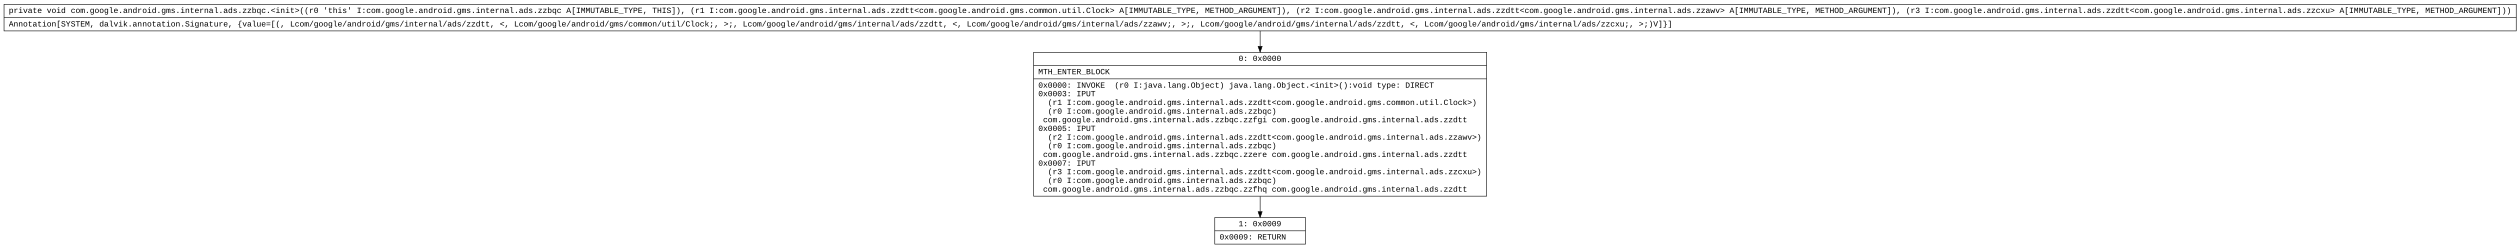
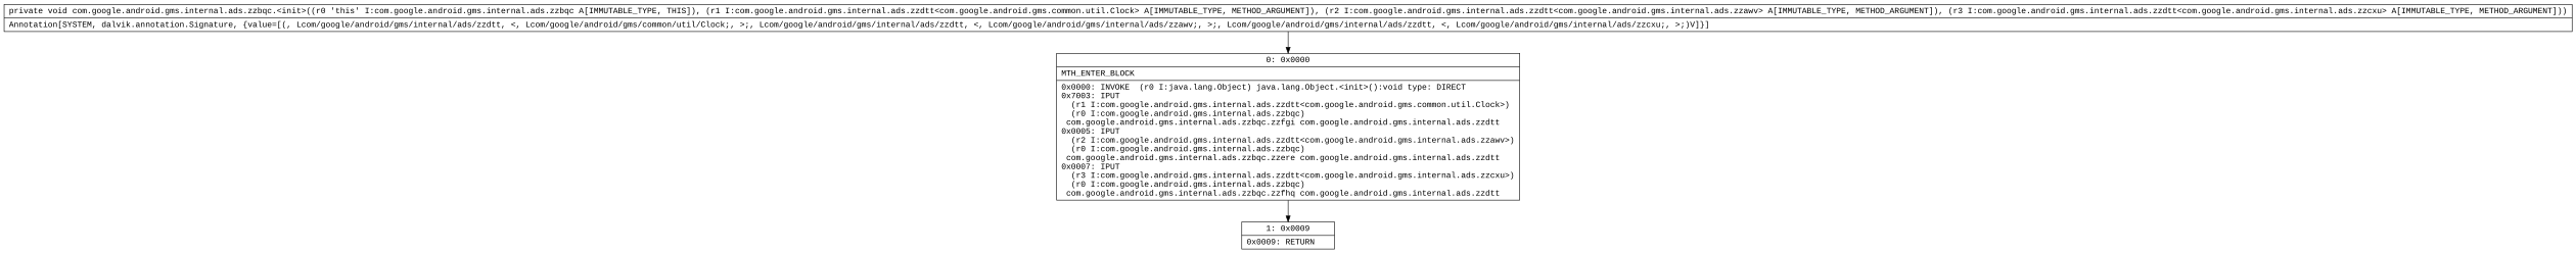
  digraph {
    fontname="Liberation Mono"
    node [shape=record fontname="Liberation Mono"]
    edge [fontname="Liberation Mono"]
-   n1 [label="{0\:\ 0x0000|MTH_ENTER_BLOCK\l|0x0000: INVOKE  (r0 I:java.lang.Object) java.lang.Object.\<init\>():void type: DIRECT \l0x0003: IPUT  \l  (r1 I:com.google.android.gms.internal.ads.zzdtt\<com.google.android.gms.common.util.Clock\>)\l  (r0 I:com.google.android.gms.internal.ads.zzbqc)\l com.google.android.gms.internal.ads.zzbqc.zzfgi com.google.android.gms.internal.ads.zzdtt \l0x0005: IPUT  \l  (r2 I:com.google.android.gms.internal.ads.zzdtt\<com.google.android.gms.internal.ads.zzawv\>)\l  (r0 I:com.google.android.gms.internal.ads.zzbqc)\l com.google.android.gms.internal.ads.zzbqc.zzere com.google.android.gms.internal.ads.zzdtt \l0x0007: IPUT  \l  (r3 I:com.google.android.gms.internal.ads.zzdtt\<com.google.android.gms.internal.ads.zzcxu\>)\l  (r0 I:com.google.android.gms.internal.ads.zzbqc)\l com.google.android.gms.internal.ads.zzbqc.zzfhq com.google.android.gms.internal.ads.zzdtt \l}"]
+   n1 [label="{0\:\ 0x0000|MTH_ENTER_BLOCK\l|0x0000: INVOKE  (r0 I:java.lang.Object) java.lang.Object.\<init\>():void type: DIRECT \l0x7003: IPUT  \l  (r1 I:com.google.android.gms.internal.ads.zzdtt\<com.google.android.gms.common.util.Clock\>)\l  (r0 I:com.google.android.gms.internal.ads.zzbqc)\l com.google.android.gms.internal.ads.zzbqc.zzfgi com.google.android.gms.internal.ads.zzdtt \l0x0005: IPUT  \l  (r2 I:com.google.android.gms.internal.ads.zzdtt\<com.google.android.gms.internal.ads.zzawv\>)\l  (r0 I:com.google.android.gms.internal.ads.zzbqc)\l com.google.android.gms.internal.ads.zzbqc.zzere com.google.android.gms.internal.ads.zzdtt \l0x0007: IPUT  \l  (r3 I:com.google.android.gms.internal.ads.zzdtt\<com.google.android.gms.internal.ads.zzcxu\>)\l  (r0 I:com.google.android.gms.internal.ads.zzbqc)\l com.google.android.gms.internal.ads.zzbqc.zzfhq com.google.android.gms.internal.ads.zzdtt \l}"]
    n2 [label="{1\:\ 0x0009|0x0009: RETURN   \l}"]
    n3 [label="{private void com.google.android.gms.internal.ads.zzbqc.\<init\>((r0 'this' I:com.google.android.gms.internal.ads.zzbqc A[IMMUTABLE_TYPE, THIS]), (r1 I:com.google.android.gms.internal.ads.zzdtt\<com.google.android.gms.common.util.Clock\> A[IMMUTABLE_TYPE, METHOD_ARGUMENT]), (r2 I:com.google.android.gms.internal.ads.zzdtt\<com.google.android.gms.internal.ads.zzawv\> A[IMMUTABLE_TYPE, METHOD_ARGUMENT]), (r3 I:com.google.android.gms.internal.ads.zzdtt\<com.google.android.gms.internal.ads.zzcxu\> A[IMMUTABLE_TYPE, METHOD_ARGUMENT]))  | Annotation[SYSTEM, dalvik.annotation.Signature, \{value=[(, Lcom\/google\/android\/gms\/internal\/ads\/zzdtt, \<, Lcom\/google\/android\/gms\/common\/util\/Clock;, \>;, Lcom\/google\/android\/gms\/internal\/ads\/zzdtt, \<, Lcom\/google\/android\/gms\/internal\/ads\/zzawv;, \>;, Lcom\/google\/android\/gms\/internal\/ads\/zzdtt, \<, Lcom\/google\/android\/gms\/internal\/ads\/zzcxu;, \>;)V]\}]\l}"]
    n1 -> n2
    n3 -> n1
  }
